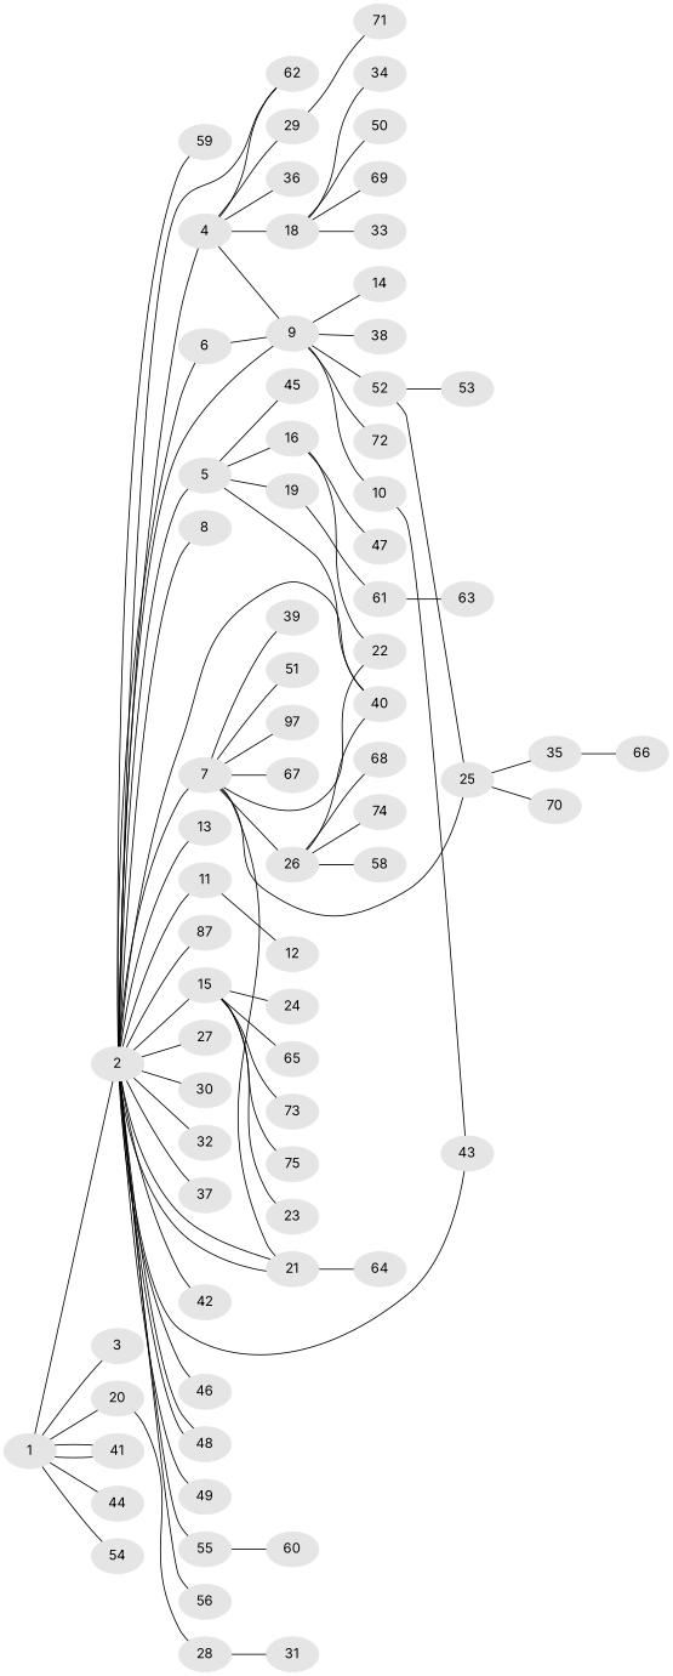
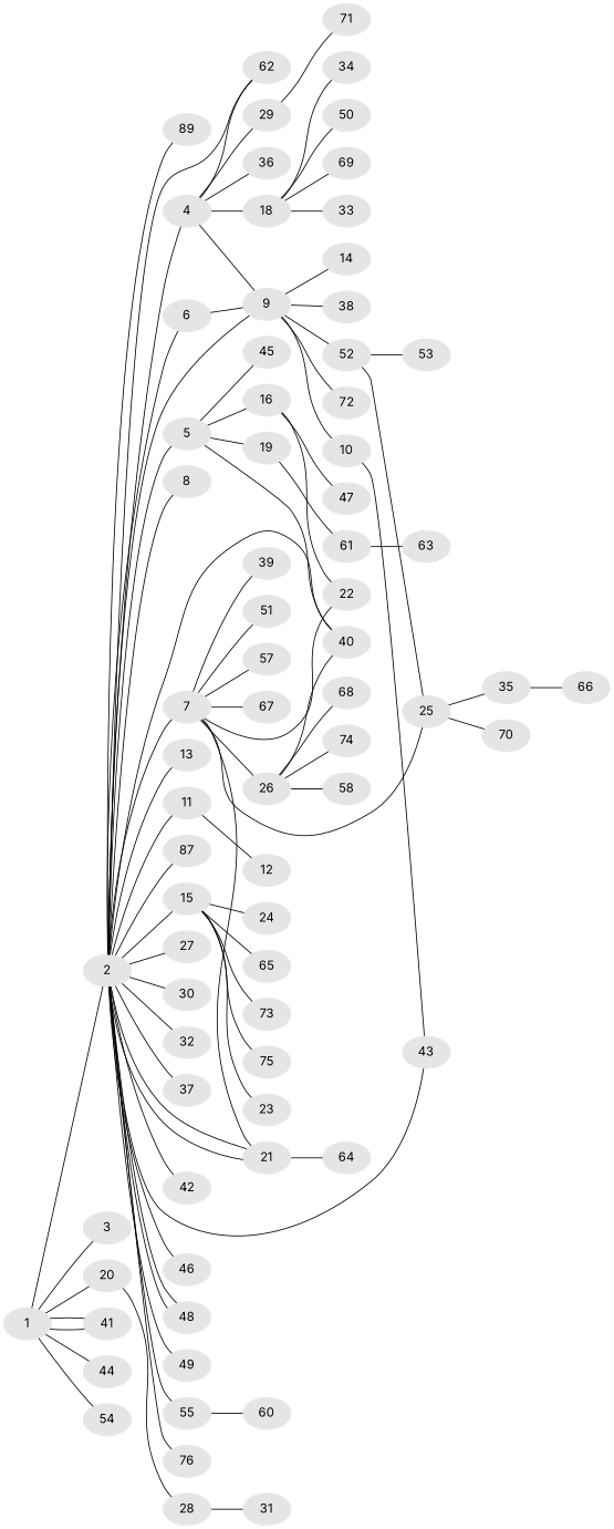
  graph {
    fontname=Inter
    rankdir=LR
    node [color=gray90 fontname=Inter style=filled]
    edge [fontname=Inter]
    1
    2
    3
    20
    41
    44
    54
    4
    5
    6
    7
    8
    9
    11
    13
    15
    n17 [label=87]
    21
    27
    30
    32
    37
    40
    42
    43
    46
    48
    49
    55
-   56
-   59
+   56 [label=76]
+   59 [label=89]
    62
    28
    18
    29
    36
    16
    19
    45
    22
    25
    26
    39
    51
-   57 [label=97]
+   57
    67
    10
    14
    38
    52
    72
    12
    23
    24
    65
    73
    75
    64
    60
    33
    34
    50
    69
    71
    47
    61
    35
    70
    58
    68
    74
    53
    63
    31
    66
    1 -- 2
    1 -- 3
    1 -- 20
    1 -- 41
    1 -- 41
    1 -- 44
    1 -- 54
    2 -- 4
    2 -- 5
    2 -- 6
    2 -- 7
    2 -- 8
    2 -- 9
    2 -- 11
    2 -- 13
    2 -- 15
    2 -- n17
    2 -- 21
    2 -- 21
    2 -- 27
    2 -- 30
    2 -- 32
    2 -- 37
    2 -- 40
    2 -- 42
    2 -- 43
    2 -- 46
    2 -- 48
    2 -- 48
    2 -- 49
    2 -- 55
    2 -- 56
    2 -- 59
    2 -- 62
    20 -- 28
    4 -- 9
    4 -- 62
    4 -- 18
    4 -- 29
    4 -- 36
    5 -- 40
    5 -- 16
    5 -- 19
    5 -- 45
    6 -- 9
    7 -- 21
    7 -- 22
    7 -- 25
    7 -- 26
    7 -- 39
    7 -- 51
    7 -- 57
    7 -- 67
    9 -- 10
    9 -- 14
    9 -- 38
    9 -- 52
    9 -- 72
    11 -- 12
    15 -- 23
    15 -- 24
    15 -- 65
    15 -- 73
    15 -- 75
    21 -- 64
    55 -- 60
    28 -- 31
    18 -- 33
    18 -- 34
    18 -- 50
    18 -- 69
    29 -- 71
    16 -- 22
    16 -- 47
    19 -- 61
    25 -- 35
    25 -- 70
    26 -- 40
    26 -- 58
    26 -- 68
    26 -- 74
    10 -- 43
    52 -- 25
    52 -- 53
    61 -- 63
    35 -- 66
  }
